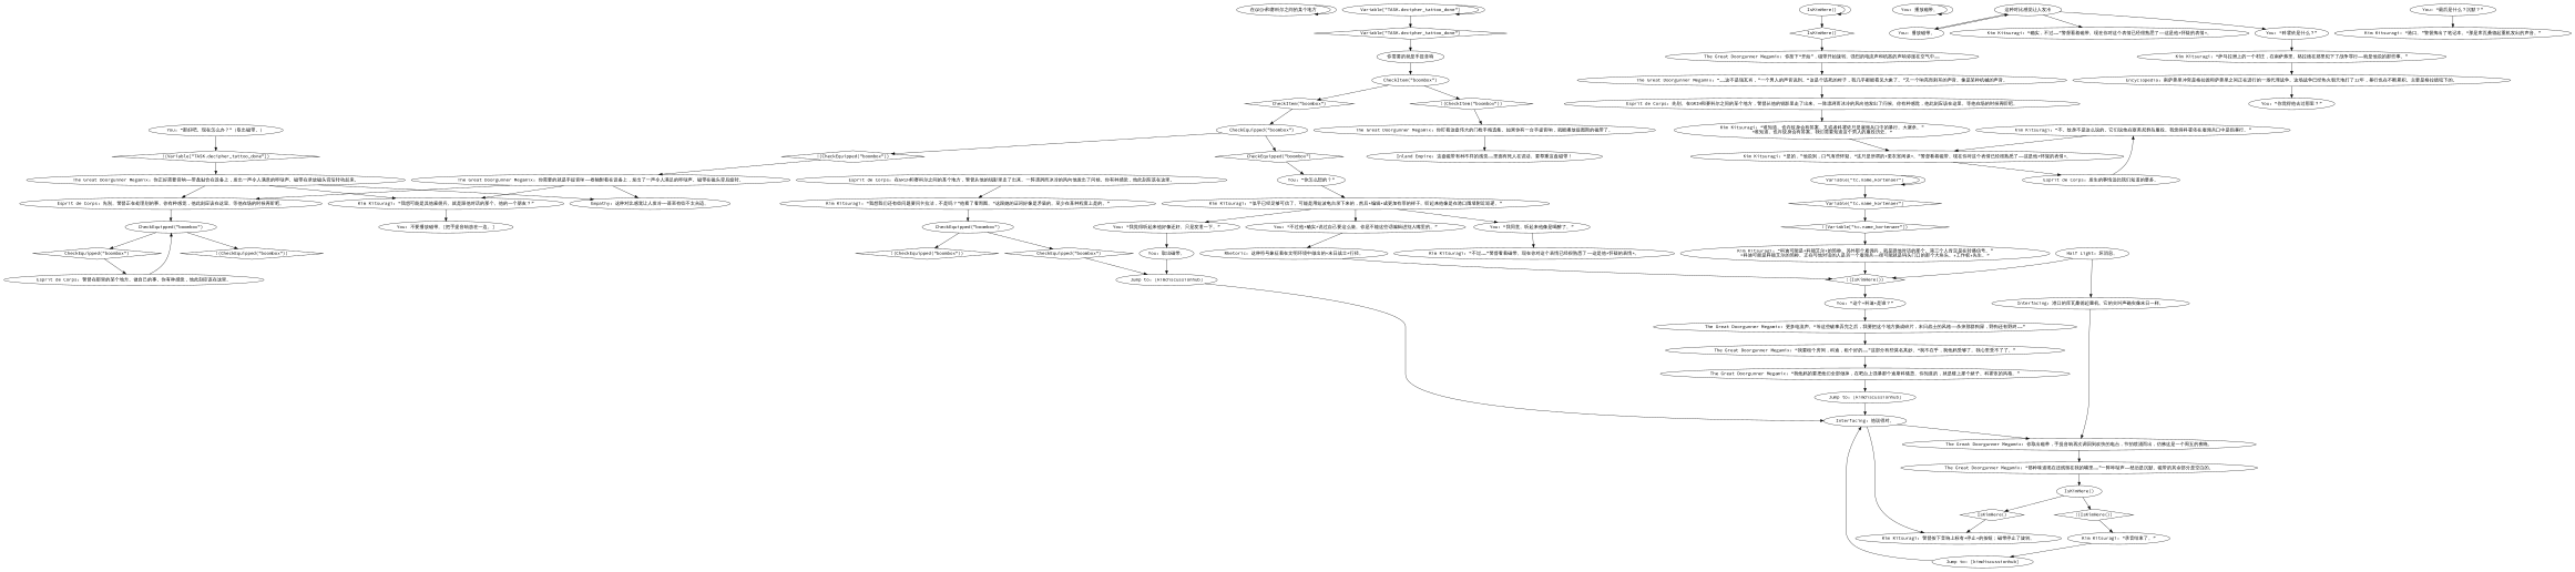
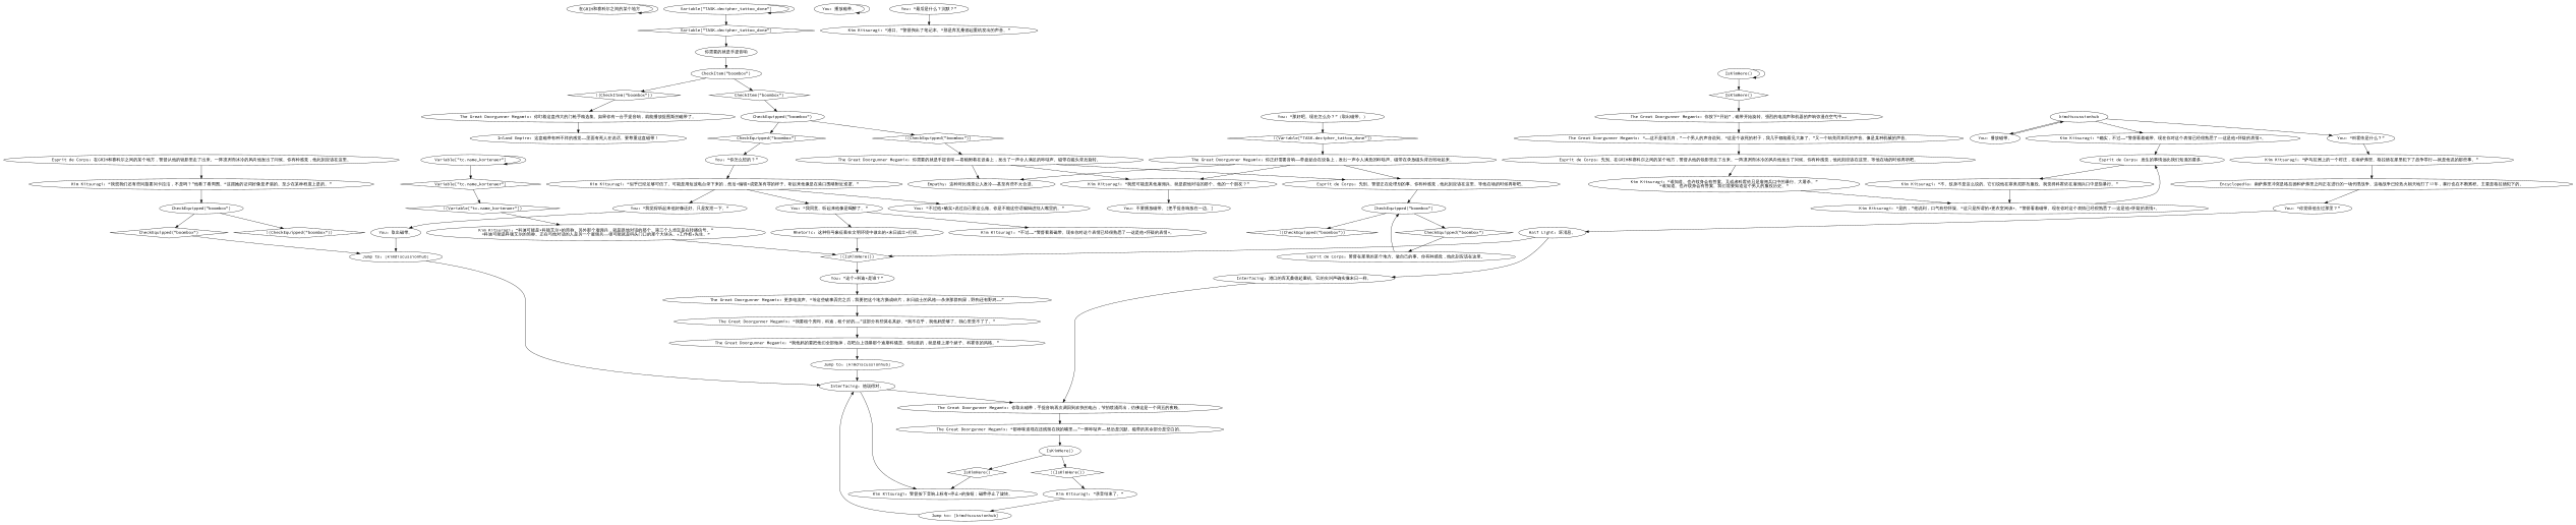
  digraph {
    fontname="Source Code Pro"
    node [fontname="Source Code Pro"]
    edge [fontname="Source Code Pro"]
    n1 [label="在GRIH和赛科尔之间的某个地方"]
    n2 [label="你需要的就是手提音响"]
    n3 [label="CheckItem(\"boombox\")"]
    n4 [label="CheckItem(\"boombox\")" shape=diamond]
    n5 [label="!(CheckItem(\"boombox\"))" shape=diamond]
    n6 [label="Kim Kitsuragi: “不。纹身不是这么说的。它们说他在塞美尼群岛服役。我觉得科霍依在雇佣兵口中是指暴行。”"]
    n7 [label="Kim Kitsuragi: “是的，”他说到，口气有些怀疑。“这只是所谓的*更衣室闲谈*。”警督看着磁带。现在你对这个表情已经很熟悉了——这是他*怀疑的表情*。"]
    n8 [label="Esprit de Corps: 发生的事情远比我们知道的要多。"]
    n9 [label="Jump to: [kimdiscussionhub]"]
    n10 [label="Interfacing: 他说得对。"]
    n11 [label="The Great Doorgunner Megamix: 你取出磁带，手提音响再次调回到欢快的电台，节拍喷涌而出，仿佛这是一个周五的夜晚。"]
    n12 [label="Kim Kitsuragi: 警督按下音响上标有*停止*的按钮；磁带停止了旋转。"]
    n13 [label="The Great Doorgunner Megamix: “那种味道现在还残留在我的嘴里……”一阵咔哒声——然后是沉默。磁带的其余部分是空白的。"]
    n14 [label="IsKimHere()"]
    n15 [label="The Great Doorgunner Megamix: 更多电流声。“等这些破事弄完之后，我要把这个地方撕成碎片，末日战士的风格——杀掉那群狗屎，野狗还有野鸡……”"]
    n16 [label="The Great Doorgunner Megamix: “我要租个房间，科迪，租个好的……”这部分有些莫名其妙。“我不在乎，我他妈受够了。我心里受不了了。”"]
    n17 [label="The Great Doorgunner Megamix: “我他妈的要把他们全部做掉，在吧台上强暴那个迪斯科骚货。你知道的，就是楼上那个婊子。科霍依的风格。”"]
    n18 [label="Variable[\"tc.name_kortenaer\"]"]
    n19 [label="Variable[\"tc.name_kortenaer\"]" shape=diamond]
    n20 [label="!(Variable[\"tc.name_kortenaer\"])" shape=diamond]
    n21 [label="Kim Kitsuragi: “科迪可能是*科顿艾尔*的简称。另外那个雇佣兵，就是跟他对话的那个。第三个人肯定是在转播信号。”\n“科迪可能是科顿艾尔的简称。正在与他对话的人是另一个雇佣兵——很可能就是码头门口的那个大块头。*工作权*先生。”"]
    n22 [label="!(IsKimHere())" shape=diamond]
    n23 [label="You: “这个*科迪*是谁？”"]
    n24 [label="Kim Kitsuragi: “我想可能是其他雇佣兵。就是跟他对话的那个。他的一个朋友？”"]
    n25 [label="You: 不要播放磁带。[把手提音响放在一边。]"]
    n26 [label="You: 播放磁带。"]
    n27 [label="Esprit de Corps: 先别。在GRIH和赛科尔之间的某个地方，警督从他的锐影里走了出来。一阵凛冽而冰冷的风向他发出了问候。你有种感觉，他此刻应该在这里。等他在场的时候再听吧。"]
    n28 [label="Kim Kitsuragi: “谁知道。也许纹身会有答案。又或者科霍依只是雇佣兵口中的暴行。大屠杀。”\n“谁知道。也许纹身会有答案。我们需要知道这个男人的服役历史。”"]
    n29 [label="IsKimHere()"]
    n30 [label="IsKimHere()" shape=diamond]
    n31 [label="The Great Doorgunner Megamix: 你按下“开始”，磁带开始旋转。强烈的电流声和机器的声响弥漫在空气中……"]
    n32 [label="The Great Doorgunner Megamix: “……这不是瑞瓦肖，”一个男人的声音说到。“这是个该死的村子，我几乎都能看见大象了。”又一个响亮而刺耳的声音。像是某种机械的声音。"]
    n33 [label="Jump to: [kimdiscussionhub]"]
    n34 [label="IsKimHere()" shape=diamond]
    n35 [label="!(IsKimHere())" shape=diamond]
    n36 [label="Empathy: 这种对比感觉让人发冷——甚至有些不太合适。"]
    n37 [label="Half Light: 坏消息。"]
    n38 [label="Interfacing: 港口的库瓦桑德起重机。它的尖叫声确实像末日一样。"]
    n39 [label="Variable[\"TASK.decipher_tattoo_done\"]"]
    n40 [label="Variable[\"TASK.decipher_tattoo_done\"]" shape=diamond]
    n41 [label="!(Variable[\"TASK.decipher_tattoo_done\"])" shape=diamond]
    n42 [label="The Great Doorgunner Megamix: 你正好需要音响——带盘贴合在设备上，发出一声令人满意的咔哒声。磁带在录放磁头背后转动起来。"]
    n43 [label="Esprit de Corps: 先别。警督正在处理别的事。你有种感觉，他此刻应该在这里。等他在场的时候再听吧。"]
    n44 [label="Kim Kitsuragi: “我想我们还有些问题要问卡拉洁，不是吗？”他看了看周围。“这跟她的证词好像是矛盾的。至少在某种程度上是的。”"]
    n45 [label="CheckEquipped(\"boombox\")"]
    n46 [label="CheckEquipped(\"boombox\")" shape=diamond]
    n47 [label="!(CheckEquipped(\"boombox\"))" shape=diamond]
    n48 [label="Esprit de Corps: 警督在那里的某个地方。做自己的事。你有种感觉，他此刻应该在这里。"]
    n49 [label="CheckEquipped(\"boombox\")"]
    n50 [label="CheckEquipped(\"boombox\")" shape=diamond]
    n51 [label="!(CheckEquipped(\"boombox\"))" shape=diamond]
    n52 [label="You: 取出磁带。"]
    n53 [label="Rhetoric: 这种符号象征着在文明环境中做出的*末日战士*行径。"]
    n54 [label="Kim Kitsuragi: “确实，不过……”警督看着磁带。现在你对这个表情已经很熟悉了——这是他*怀疑的表情*。"]
    n55 [label="You: “你怎么想的？”"]
    n56 [label="Kim Kitsuragi: “似乎已经足够可信了。可能是用短波电台录下来的，然后*编辑*成更加有罪的样子。听起来他像是在港口围墙附近巡逻。”"]
    n57 [label="You: “我同意。听起来他像是喝醉了。”"]
    n58 [label="You: “不过他*确实*说过自己要这么做。你是不能这些话编辑进别人嘴里的。”"]
    n59 [label="You: “我觉得听起来他好像还好。只是发泄一下。”"]
    n60 [label="You: 播放磁带。"]
-   n61 [label="这种对比感觉让人发冷"]
+   n61 [label=kimdiscussionhub]
    n62 [label="You: “科霍依是什么？”"]
    n63 [label="You: “那好吧。现在怎么办？”（取出磁带。）"]
    n64 [label="You: “最后是什么？沉默？”"]
    n65 [label="Kim Kitsuragi: “港口。”警督掏出了笔记本。“那是库瓦桑德起重机发出的声音。”"]
    n66 [label="Kim Kitsuragi: “萨马拉洲上的一个村庄，在南萨弗里。格拉德在那里犯下了战争罪行——就是他说的那些事。”"]
    n67 [label="Kim Kitsuragi: “录音结束了。”"]
    n68 [label="Jump to: [kimdiscussionhub]"]
    n69 [label="Esprit de Corps: 在GRIH和赛科尔之间的某个地方，警督从他的锐影里走了出来。一阵凛冽而冰冷的风向他发出了问候。你有种感觉，他此刻应该在这里。"]
    n70 [label="Kim Kitsuragi: “不过……”警督看着磁带。现在你对这个表情已经很熟悉了——这是他*怀疑的表情*。"]
    n71 [label="The Great Doorgunner Megamix: 你需要的就是手提音响——卷轴附着在设备上，发出了一声令人满足的咔哒声。磁带在磁头背后旋转。"]
    n72 [label="The Great Doorgunner Megamix: 你盯着这盘伟大的门枪手精选集。如果你有一台手提音响，就能播放提图斯的磁带了。"]
    n73 [label="Inland Empire: 这盘磁带有种不祥的感觉……里面有死人在说话。要尊重这盘磁带！"]
    n74 [label="CheckEquipped(\"boombox\")"]
    n75 [label="CheckEquipped(\"boombox\")" shape=diamond]
    n76 [label="!(CheckEquipped(\"boombox\"))" shape=diamond]
    n77 [label="Encyclopedia: 南萨弗里冲突是格拉德和萨弗里之间正在进行的一场代理战争。这场战争已经热火朝天地打了12年，暴行也在不断累积。主要是格拉德犯下的。"]
    n78 [label="You: “你觉得他去过那里？”"]
    n1 -> n1
    n2 -> n3
    n3 -> n4
    n3 -> n5
    n4 -> n74
    n5 -> n72
    n6 -> n7
    n7 -> n8
    n8 -> n6
    n9 -> n10
    n10 -> n11
    n10 -> n12
    n11 -> n13
    n13 -> n14
    n14 -> n34
    n14 -> n35
    n15 -> n16
    n16 -> n17
    n17 -> n33
    n18 -> n18
    n18 -> n19
    n19 -> n20
    n20 -> n21
    n21 -> n22
    n22 -> n23
    n23 -> n15
    n24 -> n25
    n26 -> n26
    n27 -> n28
    n28 -> n7
    n29 -> n29
    n29 -> n30
    n30 -> n31
    n31 -> n32
    n32 -> n27
    n33 -> n10
    n34 -> n12
    n35 -> n67
    n37 -> n22
    n37 -> n38
    n38 -> n11
    n39 -> n39
    n39 -> n40
    n40 -> n2
    n41 -> n42
    n42 -> n24
    n42 -> n36
    n42 -> n43
    n43 -> n49
    n44 -> n45
    n45 -> n46
    n45 -> n47
    n46 -> n9
    n48 -> n49
    n49 -> n50
    n49 -> n51
    n50 -> n48
    n52 -> n9
    n53 -> n22
+   n54 -> n8
    n55 -> n56
    n56 -> n57
    n56 -> n58
    n56 -> n59
    n57 -> n70
-   n58 -> n53
+   n57 -> n53
    n59 -> n52
    n60 -> n61
    n61 -> n54
    n61 -> n60
    n61 -> n62
    n62 -> n66
    n63 -> n41
    n64 -> n65
    n66 -> n77
    n67 -> n68
    n68 -> n10
    n69 -> n44
    n71 -> n24
    n71 -> n36
    n71 -> n43
    n72 -> n73
    n74 -> n75
    n74 -> n76
    n75 -> n55
    n76 -> n71
    n77 -> n78
+   n78 -> n37
  }
